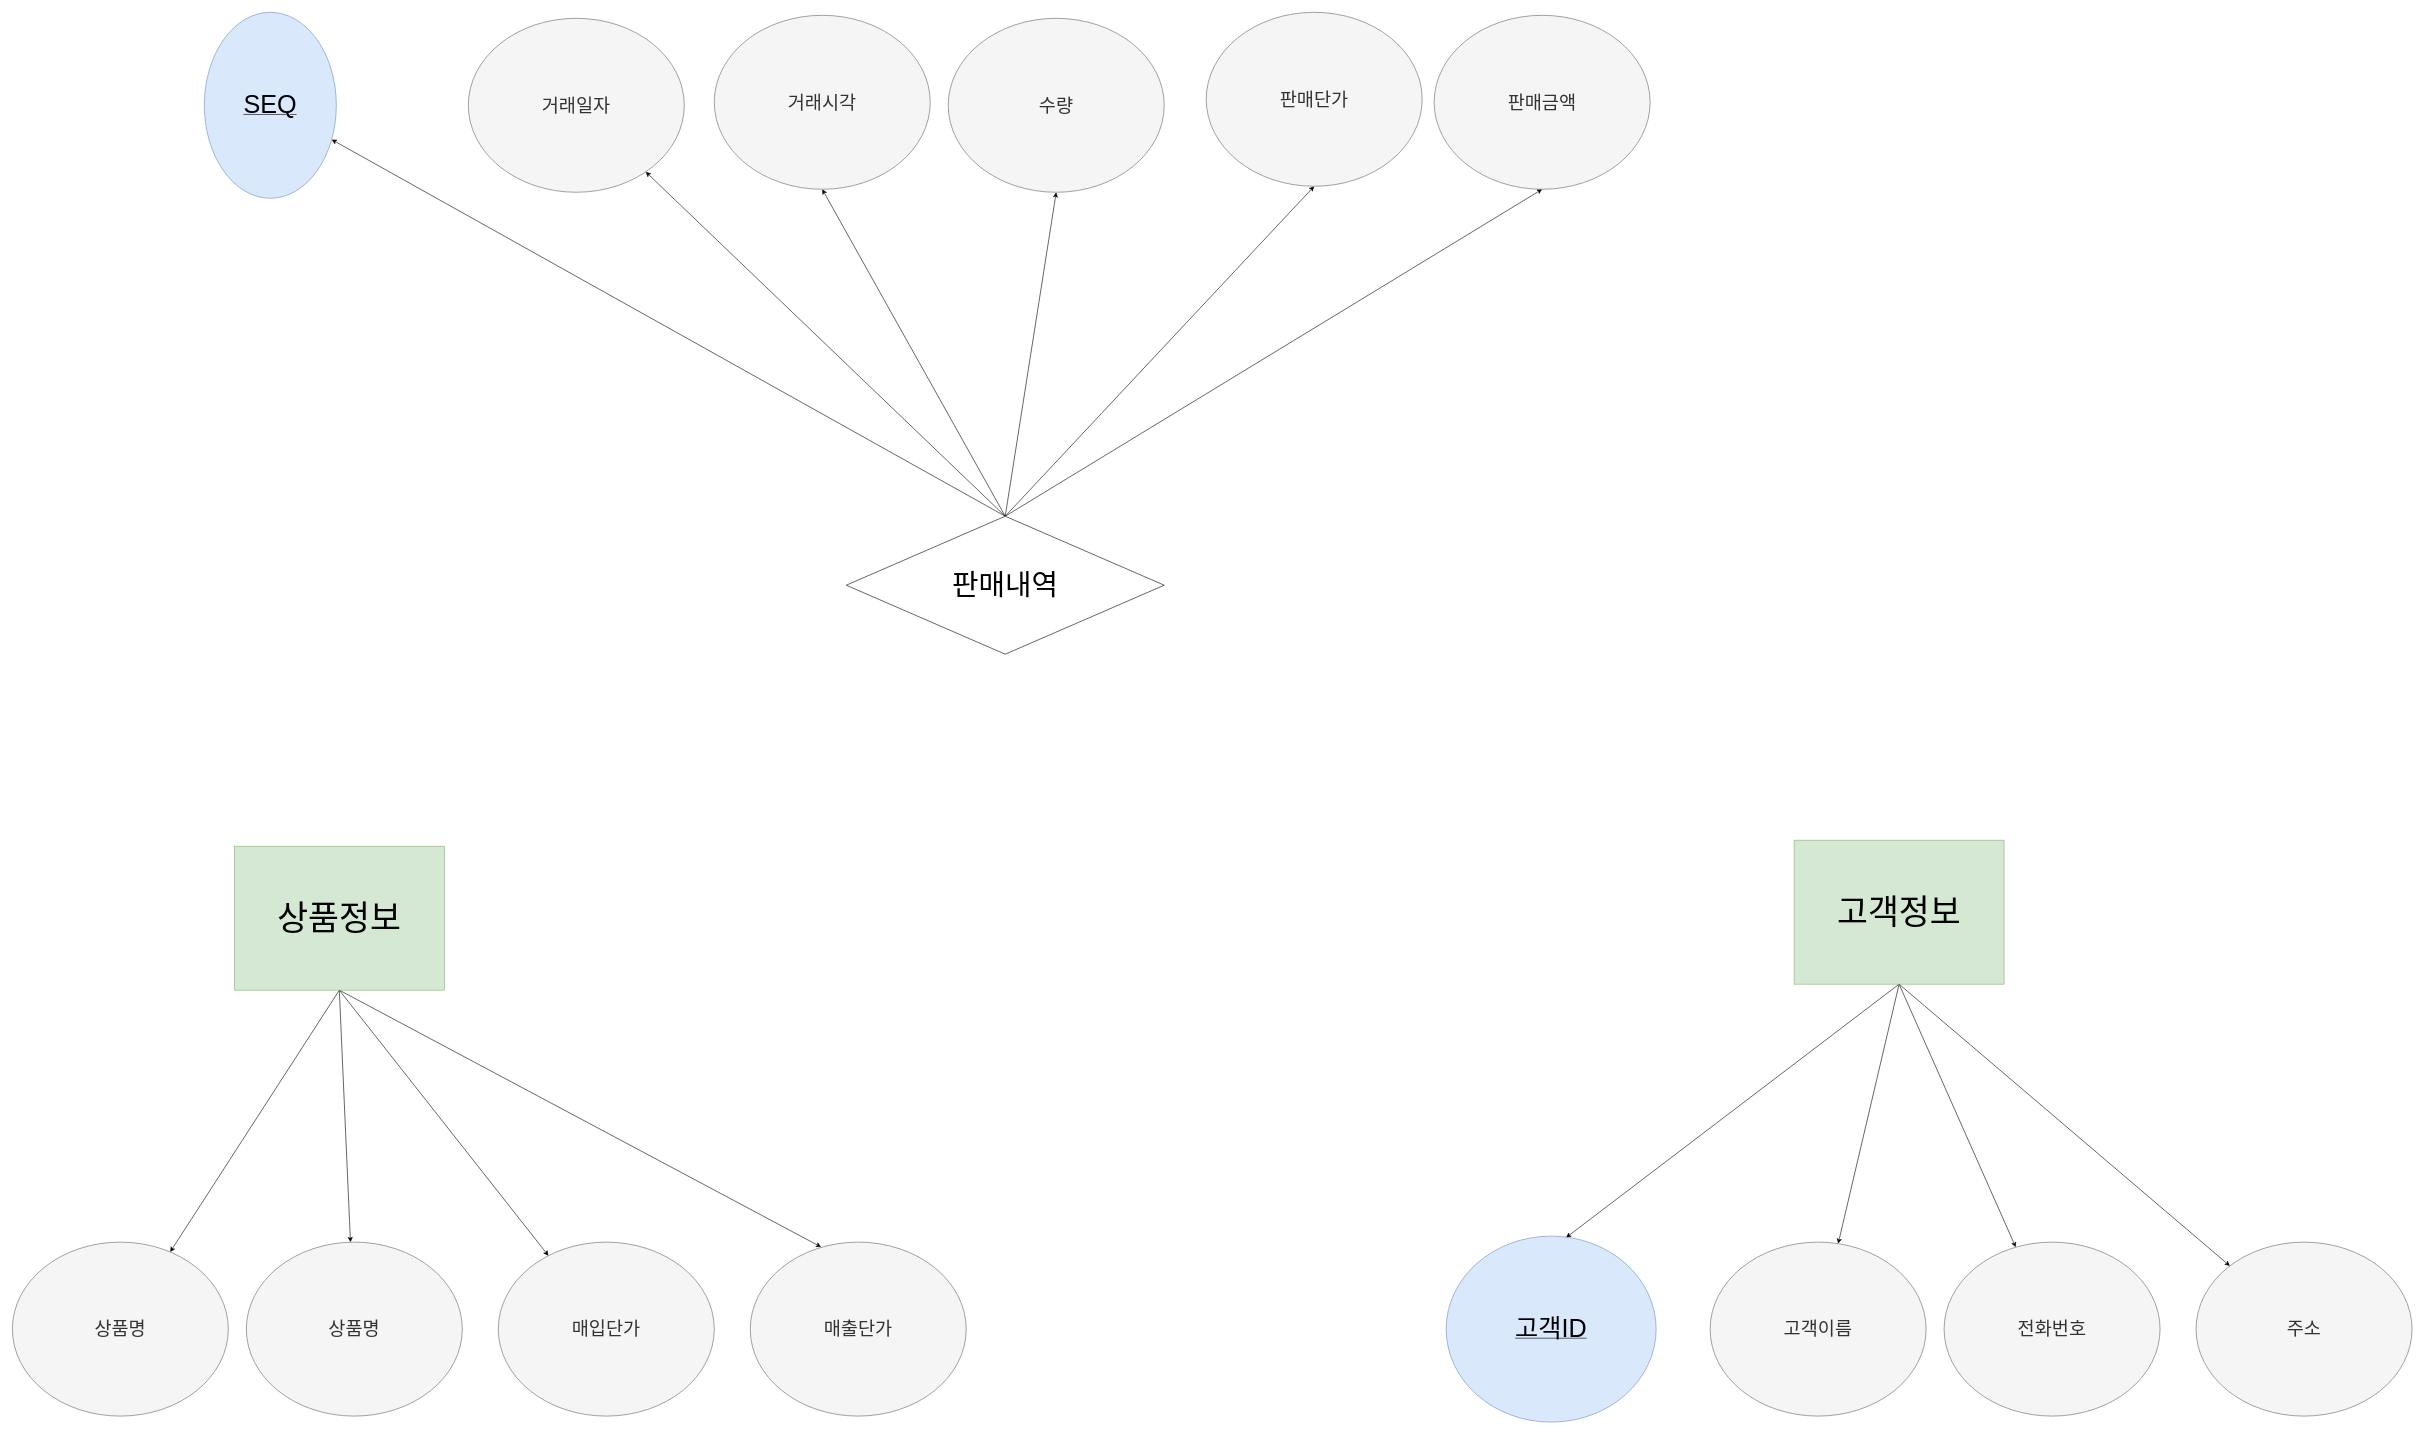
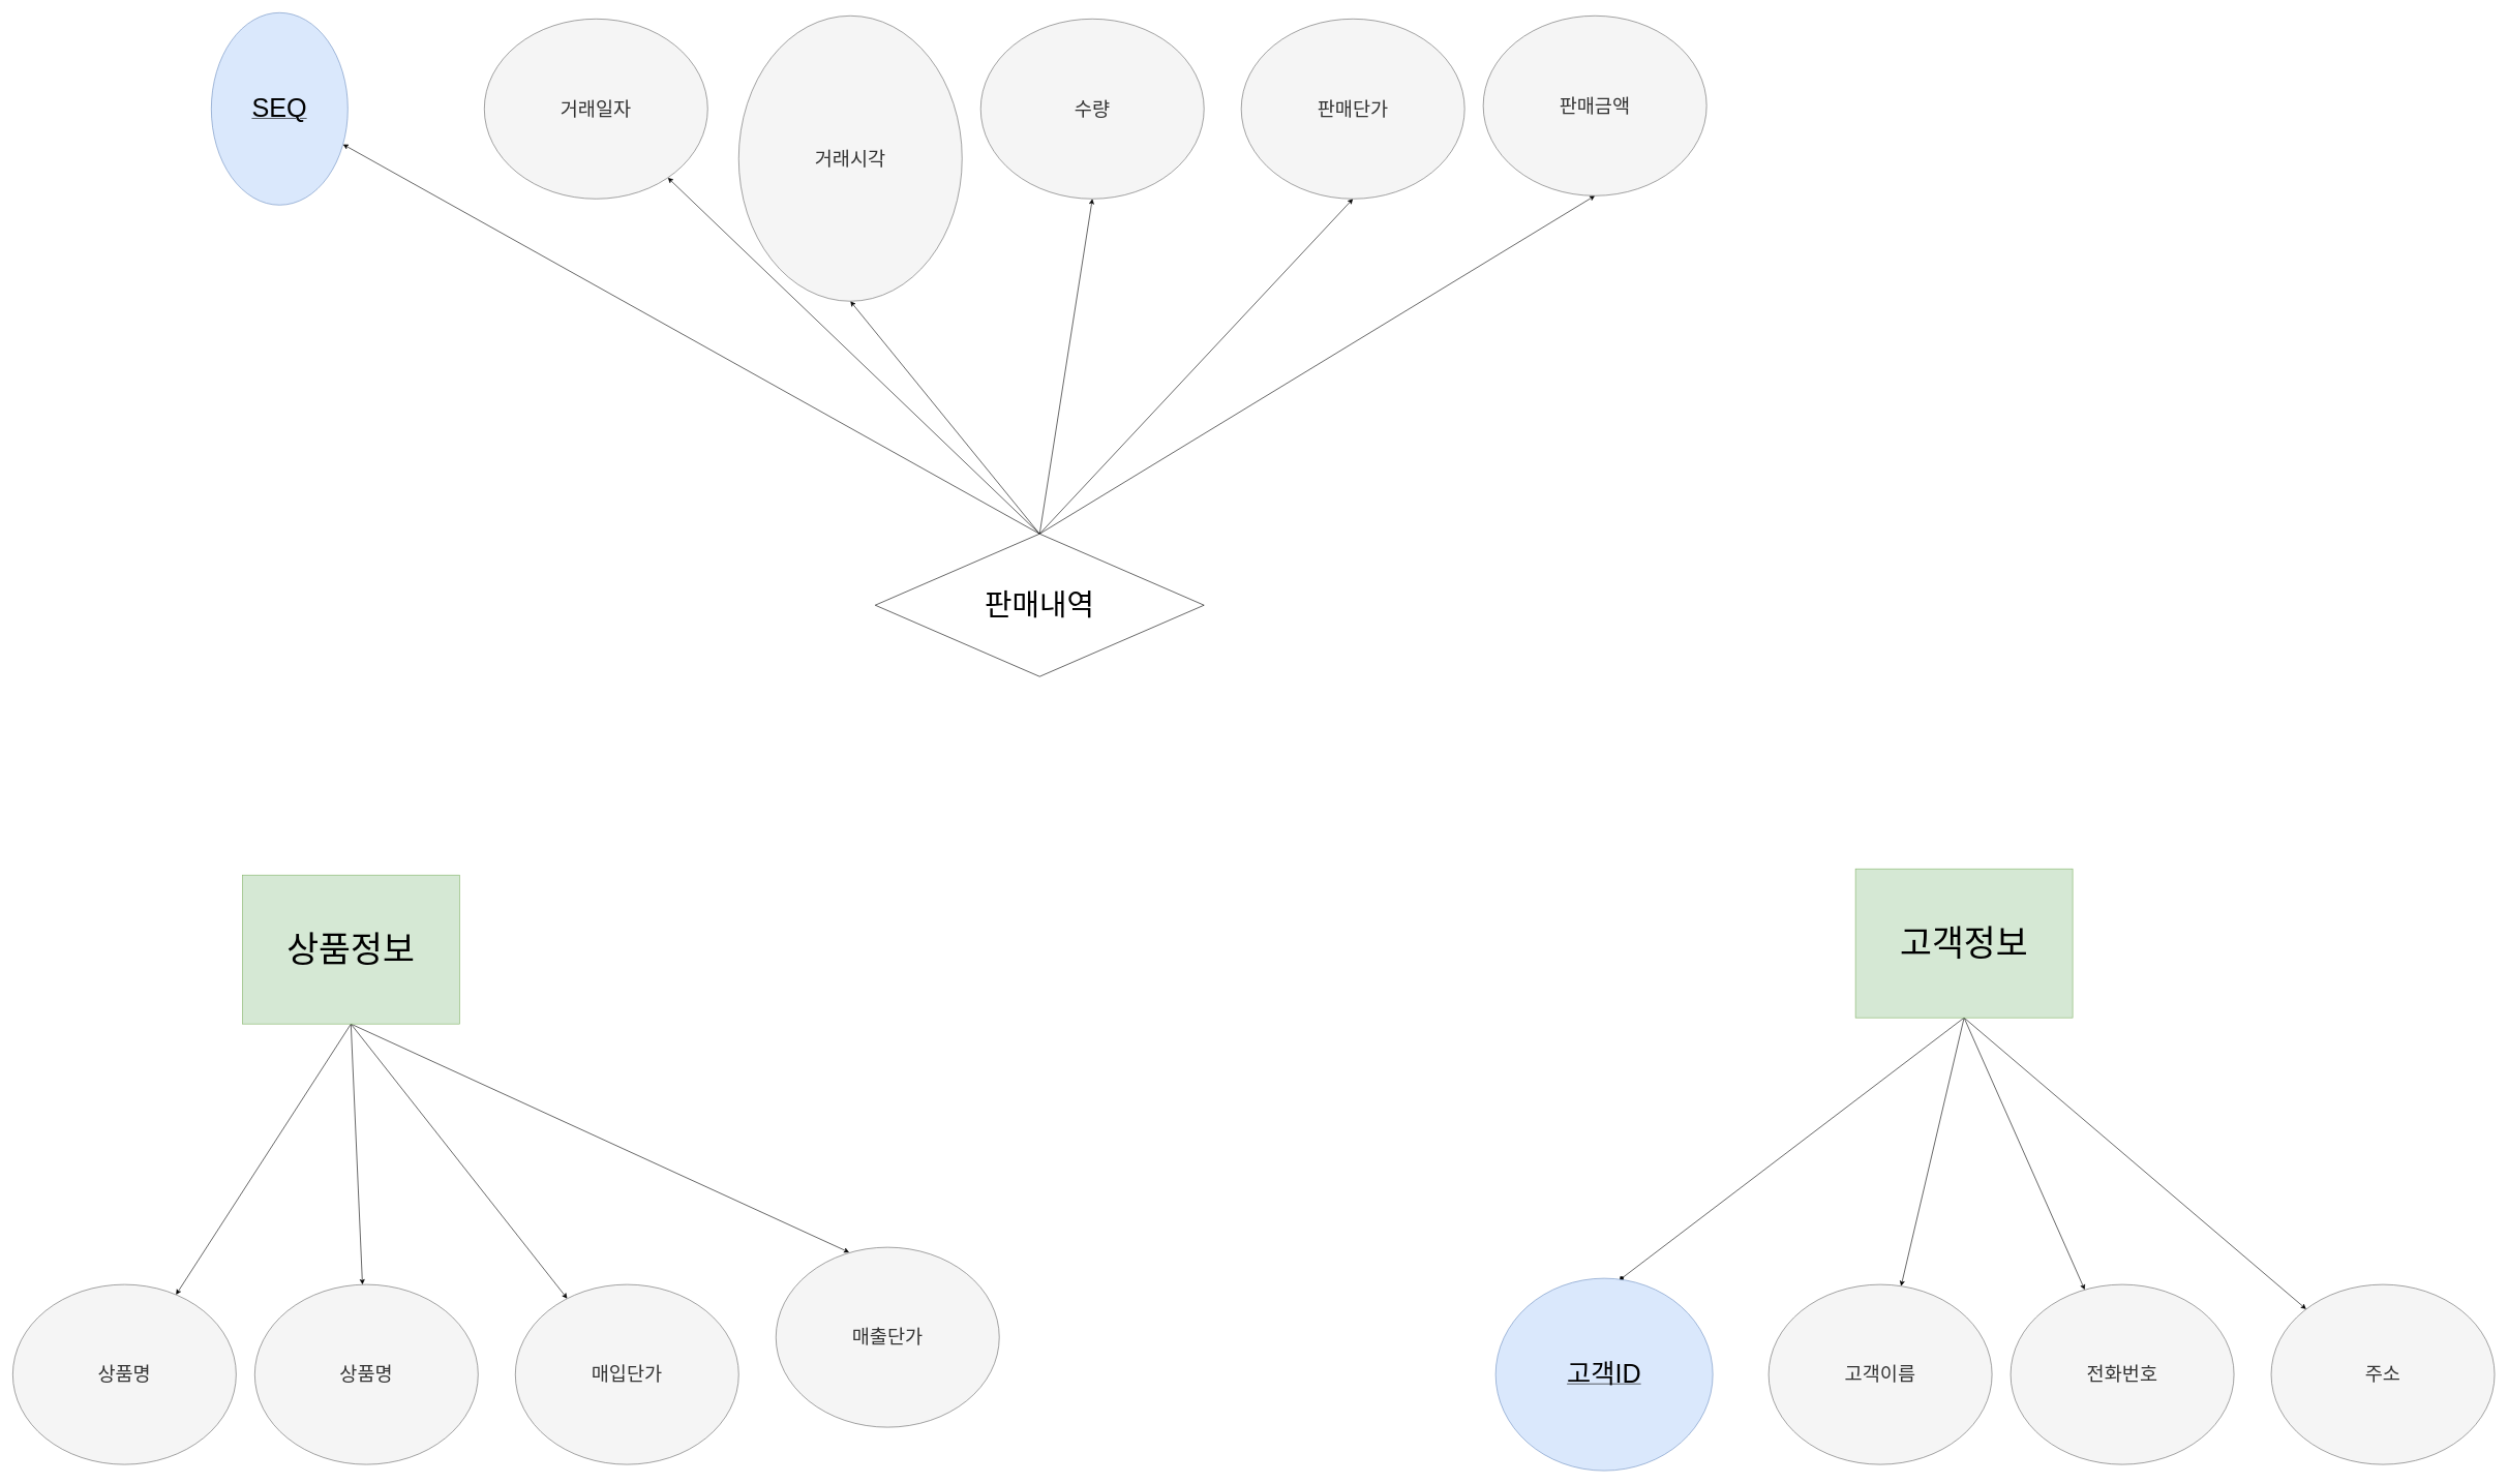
  <mxCell id="0" />
  <mxCell id="1" parent="0" />
  <mxCell id="2" style="edgeStyle=none;shape=connector;rounded=0;orthogonalLoop=1;jettySize=auto;html=1;labelBackgroundColor=default;strokeColor=default;fontFamily=Helvetica;fontSize=11;fontColor=default;endArrow=classic;exitX=0.5;exitY=1;exitDx=0;exitDy=0;" edge="1" parent="1" source="6" target="7"><mxGeometry relative="1" as="geometry" /></mxCell>
  <mxCell id="3" style="edgeStyle=none;shape=connector;rounded=0;orthogonalLoop=1;jettySize=auto;html=1;labelBackgroundColor=default;strokeColor=default;fontFamily=Helvetica;fontSize=11;fontColor=default;endArrow=classic;exitX=0.5;exitY=1;exitDx=0;exitDy=0;" edge="1" parent="1" source="6" target="8"><mxGeometry relative="1" as="geometry" /></mxCell>
  <mxCell id="4" style="edgeStyle=none;shape=connector;rounded=0;orthogonalLoop=1;jettySize=auto;html=1;labelBackgroundColor=default;strokeColor=default;fontFamily=Helvetica;fontSize=11;fontColor=default;endArrow=classic;exitX=0.5;exitY=1;exitDx=0;exitDy=0;" edge="1" parent="1" source="6" target="9"><mxGeometry relative="1" as="geometry" /></mxCell>
  <mxCell id="5" style="edgeStyle=none;shape=connector;rounded=0;orthogonalLoop=1;jettySize=auto;html=1;labelBackgroundColor=default;strokeColor=default;fontFamily=Helvetica;fontSize=11;fontColor=default;endArrow=classic;exitX=0.5;exitY=1;exitDx=0;exitDy=0;entryX=0.328;entryY=0.028;entryDx=0;entryDy=0;entryPerimeter=0;" edge="1" parent="1" source="6" target="10"><mxGeometry relative="1" as="geometry"><mxPoint x="1289.47" y="2114.898" as="targetPoint" /></mxGeometry></mxCell>
  <mxCell id="6" value="&lt;font style=&quot;font-size: 56px;&quot;&gt;상품정보&lt;/font&gt;" style="whiteSpace=wrap;html=1;align=center;fillColor=#d5e8d4;strokeColor=#82b366;" vertex="1" parent="1"><mxGeometry x="390" y="1410" width="350" height="240" as="geometry" /></mxCell>
  <mxCell id="7" value="&lt;font style=&quot;font-size: 31px;&quot;&gt;상품명&lt;/font&gt;" style="ellipse;whiteSpace=wrap;html=1;align=center;fillColor=#f5f5f5;fontColor=#333333;strokeColor=#666666;" vertex="1" parent="1"><mxGeometry x="20" y="2070" width="360" height="290" as="geometry" /></mxCell>
  <mxCell id="8" value="&lt;font style=&quot;font-size: 31px;&quot;&gt;상품명&lt;/font&gt;" style="ellipse;whiteSpace=wrap;html=1;align=center;fillColor=#f5f5f5;fontColor=#333333;strokeColor=#666666;" vertex="1" parent="1"><mxGeometry x="410" y="2070" width="360" height="290" as="geometry" /></mxCell>
  <mxCell id="9" value="&lt;font style=&quot;font-size: 31px;&quot;&gt;매입단가&lt;/font&gt;" style="ellipse;whiteSpace=wrap;html=1;align=center;fillColor=#f5f5f5;fontColor=#333333;strokeColor=#666666;" vertex="1" parent="1"><mxGeometry x="830" y="2070" width="360" height="290" as="geometry" /></mxCell>
- <mxCell id="10" value="&lt;font style=&quot;font-size: 31px;&quot;&gt;매출단가&lt;/font&gt;" style="ellipse;whiteSpace=wrap;html=1;align=center;fillColor=#f5f5f5;fontColor=#333333;strokeColor=#666666;" vertex="1" parent="1"><mxGeometry x="1250" y="2070" width="360" height="290" as="geometry" /></mxCell>
- <mxCell id="11" style="rounded=0;orthogonalLoop=1;jettySize=auto;html=1;entryX=0.571;entryY=0.008;entryDx=0;entryDy=0;entryPerimeter=0;exitX=0.5;exitY=1;exitDx=0;exitDy=0;" edge="1" source="15" target="16" parent="1"><mxGeometry relative="1" as="geometry" /></mxCell>
+ <mxCell id="10" value="&lt;font style=&quot;font-size: 31px;&quot;&gt;매출단가&lt;/font&gt;" style="ellipse;whiteSpace=wrap;html=1;align=center;fillColor=#f5f5f5;fontColor=#333333;strokeColor=#666666;" vertex="1" parent="1"><mxGeometry x="1250" y="2010" width="360" height="290" as="geometry" /></mxCell>
+ <mxCell id="11" style="rounded=0;orthogonalLoop=1;jettySize=auto;html=1;entryX=0.571;entryY=0.008;entryDx=0;entryDy=0;entryPerimeter=0;exitX=0.5;exitY=1;exitDx=0;exitDy=0;endArrow=diamond;" edge="1" source="15" target="16" parent="1"><mxGeometry relative="1" as="geometry" /></mxCell>
  <mxCell id="12" style="edgeStyle=none;shape=connector;rounded=0;orthogonalLoop=1;jettySize=auto;html=1;labelBackgroundColor=default;strokeColor=default;fontFamily=Helvetica;fontSize=11;fontColor=default;endArrow=classic;exitX=0.5;exitY=1;exitDx=0;exitDy=0;" edge="1" source="15" target="17" parent="1"><mxGeometry relative="1" as="geometry" /></mxCell>
  <mxCell id="13" style="edgeStyle=none;shape=connector;rounded=0;orthogonalLoop=1;jettySize=auto;html=1;labelBackgroundColor=default;strokeColor=default;fontFamily=Helvetica;fontSize=11;fontColor=default;endArrow=classic;exitX=0.5;exitY=1;exitDx=0;exitDy=0;" edge="1" source="15" target="18" parent="1"><mxGeometry relative="1" as="geometry" /></mxCell>
  <mxCell id="14" style="edgeStyle=none;shape=connector;rounded=0;orthogonalLoop=1;jettySize=auto;html=1;labelBackgroundColor=default;strokeColor=default;fontFamily=Helvetica;fontSize=11;fontColor=default;endArrow=classic;exitX=0.5;exitY=1;exitDx=0;exitDy=0;" edge="1" source="15" target="19" parent="1"><mxGeometry relative="1" as="geometry" /></mxCell>
  <mxCell id="15" value="&lt;font style=&quot;font-size: 56px;&quot;&gt;고객정보&lt;/font&gt;" style="whiteSpace=wrap;html=1;align=center;fillColor=#d5e8d4;strokeColor=#82b366;" vertex="1" parent="1"><mxGeometry x="2990" y="1400" width="350" height="240" as="geometry" /></mxCell>
  <mxCell id="16" value="&lt;font style=&quot;font-size: 42px;&quot;&gt;고객ID&lt;/font&gt;" style="ellipse;whiteSpace=wrap;html=1;align=center;fontStyle=4;fillColor=#dae8fc;strokeColor=#6c8ebf;" vertex="1" parent="1"><mxGeometry x="2410" y="2060" width="350" height="310" as="geometry" /></mxCell>
  <mxCell id="17" value="&lt;span style=&quot;font-size: 31px;&quot;&gt;고객이름&lt;/span&gt;" style="ellipse;whiteSpace=wrap;html=1;align=center;fillColor=#f5f5f5;fontColor=#333333;strokeColor=#666666;" vertex="1" parent="1"><mxGeometry x="2850" y="2070" width="360" height="290" as="geometry" /></mxCell>
  <mxCell id="18" value="&lt;font style=&quot;font-size: 31px;&quot;&gt;전화번호&lt;/font&gt;" style="ellipse;whiteSpace=wrap;html=1;align=center;fillColor=#f5f5f5;fontColor=#333333;strokeColor=#666666;" vertex="1" parent="1"><mxGeometry x="3240" y="2070" width="360" height="290" as="geometry" /></mxCell>
  <mxCell id="19" value="&lt;font style=&quot;font-size: 31px;&quot;&gt;주소&lt;/font&gt;" style="ellipse;whiteSpace=wrap;html=1;align=center;fillColor=#f5f5f5;fontColor=#333333;strokeColor=#666666;" vertex="1" parent="1"><mxGeometry x="3660" y="2070" width="360" height="290" as="geometry" /></mxCell>
  <mxCell id="20" style="edgeStyle=none;shape=connector;rounded=0;orthogonalLoop=1;jettySize=auto;html=1;labelBackgroundColor=default;strokeColor=default;fontFamily=Helvetica;fontSize=11;fontColor=default;endArrow=classic;exitX=0.5;exitY=0;exitDx=0;exitDy=0;" edge="1" parent="1" source="26" target="32"><mxGeometry relative="1" as="geometry" /></mxCell>
  <mxCell id="21" style="edgeStyle=none;shape=connector;rounded=0;orthogonalLoop=1;jettySize=auto;html=1;labelBackgroundColor=default;strokeColor=default;fontFamily=Helvetica;fontSize=11;fontColor=default;endArrow=classic;exitX=0.5;exitY=0;exitDx=0;exitDy=0;" edge="1" parent="1" source="26" target="27"><mxGeometry relative="1" as="geometry" /></mxCell>
  <mxCell id="22" style="edgeStyle=none;shape=connector;rounded=0;orthogonalLoop=1;jettySize=auto;html=1;entryX=0.5;entryY=1;entryDx=0;entryDy=0;labelBackgroundColor=default;strokeColor=default;fontFamily=Helvetica;fontSize=11;fontColor=default;endArrow=classic;exitX=0.5;exitY=0;exitDx=0;exitDy=0;" edge="1" parent="1" source="26" target="28"><mxGeometry relative="1" as="geometry" /></mxCell>
  <mxCell id="23" style="edgeStyle=none;shape=connector;rounded=0;orthogonalLoop=1;jettySize=auto;html=1;entryX=0.5;entryY=1;entryDx=0;entryDy=0;labelBackgroundColor=default;strokeColor=default;fontFamily=Helvetica;fontSize=11;fontColor=default;endArrow=classic;exitX=0.5;exitY=0;exitDx=0;exitDy=0;" edge="1" parent="1" source="26" target="29"><mxGeometry relative="1" as="geometry" /></mxCell>
  <mxCell id="24" style="edgeStyle=none;shape=connector;rounded=0;orthogonalLoop=1;jettySize=auto;html=1;entryX=0.5;entryY=1;entryDx=0;entryDy=0;labelBackgroundColor=default;strokeColor=default;fontFamily=Helvetica;fontSize=11;fontColor=default;endArrow=classic;exitX=0.5;exitY=0;exitDx=0;exitDy=0;" edge="1" parent="1" source="26" target="30"><mxGeometry relative="1" as="geometry" /></mxCell>
  <mxCell id="25" style="edgeStyle=none;shape=connector;rounded=0;orthogonalLoop=1;jettySize=auto;html=1;entryX=0.5;entryY=1;entryDx=0;entryDy=0;labelBackgroundColor=default;strokeColor=default;fontFamily=Helvetica;fontSize=11;fontColor=default;endArrow=classic;exitX=0.5;exitY=0;exitDx=0;exitDy=0;" edge="1" parent="1" source="26" target="31"><mxGeometry relative="1" as="geometry" /></mxCell>
  <mxCell id="26" value="&lt;font style=&quot;font-size: 48px;&quot;&gt;판매내역&lt;/font&gt;" style="shape=rhombus;perimeter=rhombusPerimeter;whiteSpace=wrap;html=1;align=center;fontFamily=Helvetica;fontSize=11;fontColor=default;" vertex="1" parent="1"><mxGeometry x="1410" y="860" width="530" height="230" as="geometry" /></mxCell>
  <mxCell id="27" value="&lt;font style=&quot;font-size: 31px;&quot;&gt;거래일자&lt;/font&gt;" style="ellipse;whiteSpace=wrap;html=1;align=center;fillColor=#f5f5f5;fontColor=#333333;strokeColor=#666666;" vertex="1" parent="1"><mxGeometry x="780" y="30" width="360" height="290" as="geometry" /></mxCell>
- <mxCell id="28" value="&lt;font style=&quot;font-size: 31px;&quot;&gt;거래시각&lt;/font&gt;" style="ellipse;whiteSpace=wrap;html=1;align=center;fillColor=#f5f5f5;fontColor=#333333;strokeColor=#666666;" vertex="1" parent="1"><mxGeometry x="1190" y="25" width="360" height="290" as="geometry" /></mxCell>
+ <mxCell id="28" value="&lt;font style=&quot;font-size: 31px;&quot;&gt;거래시각&lt;/font&gt;" style="ellipse;whiteSpace=wrap;html=1;align=center;fillColor=#f5f5f5;fontColor=#333333;strokeColor=#666666;" vertex="1" parent="1"><mxGeometry x="1190" y="25" width="360" height="460" as="geometry" /></mxCell>
  <mxCell id="29" value="&lt;font style=&quot;font-size: 31px;&quot;&gt;수량&lt;/font&gt;" style="ellipse;whiteSpace=wrap;html=1;align=center;fillColor=#f5f5f5;fontColor=#333333;strokeColor=#666666;" vertex="1" parent="1"><mxGeometry x="1580" y="30" width="360" height="290" as="geometry" /></mxCell>
- <mxCell id="30" value="&lt;font style=&quot;font-size: 31px;&quot;&gt;판매단가&lt;br&gt;&lt;/font&gt;" style="ellipse;whiteSpace=wrap;html=1;align=center;fillColor=#f5f5f5;fontColor=#333333;strokeColor=#666666;" vertex="1" parent="1"><mxGeometry x="2010" y="20" width="360" height="290" as="geometry" /></mxCell>
+ <mxCell id="30" value="&lt;font style=&quot;font-size: 31px;&quot;&gt;판매단가&lt;br&gt;&lt;/font&gt;" style="ellipse;whiteSpace=wrap;html=1;align=center;fillColor=#f5f5f5;fontColor=#333333;strokeColor=#666666;" vertex="1" parent="1"><mxGeometry x="2000" y="30" width="360" height="290" as="geometry" /></mxCell>
  <mxCell id="31" value="&lt;font style=&quot;font-size: 31px;&quot;&gt;판매금액&lt;br&gt;&lt;/font&gt;" style="ellipse;whiteSpace=wrap;html=1;align=center;fillColor=#f5f5f5;fontColor=#333333;strokeColor=#666666;" vertex="1" parent="1"><mxGeometry x="2390" y="25" width="360" height="290" as="geometry" /></mxCell>
  <mxCell id="32" value="&lt;span style=&quot;font-size: 42px;&quot;&gt;SEQ&lt;/span&gt;" style="ellipse;whiteSpace=wrap;html=1;align=center;fontStyle=4;fillColor=#dae8fc;strokeColor=#6c8ebf;" vertex="1" parent="1"><mxGeometry x="340" y="20" width="220" height="310" as="geometry" /></mxCell>
